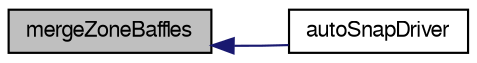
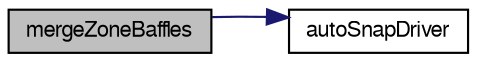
  digraph {
    rankdir=LR
    node [color=black fontname=FreeSans fontsize=10 shape=record]
    n1 [fillcolor=grey75 fontcolor=black height=0.2 label=mergeZoneBaffles style=filled width=0.4]
    n2 [height=0.2 label=autoSnapDriver width=0.4]
-   n1 -> n2 [color=midnightblue dir=back fontname=FreeSans fontsize=10 labelfontname=FreeSans labelfontsize=10 style=solid]
+   n2 -> n1 [color=midnightblue dir=back fontname=FreeSans fontsize=10 labelfontname=FreeSans labelfontsize=10 style=solid]
  }
